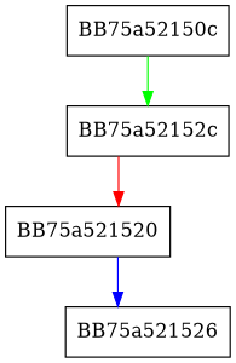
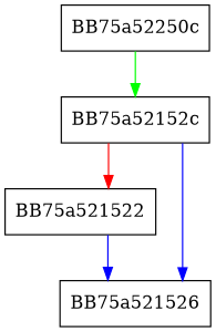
  digraph {
    splines=ortho
    node [shape=box]
    edge [color=blue]
-   BB75a52150c
+   BB75a52150c [label=BB75a52250c]
    BB75a52152c
-   BB75a521522 [label=BB75a521520]
+   BB75a521522
    BB75a521526
    BB75a52150c -> BB75a52152c [color=green]
    BB75a52152c -> BB75a521522 [color=red]
+   BB75a52152c -> BB75a521526
    BB75a521522 -> BB75a521526
  }
